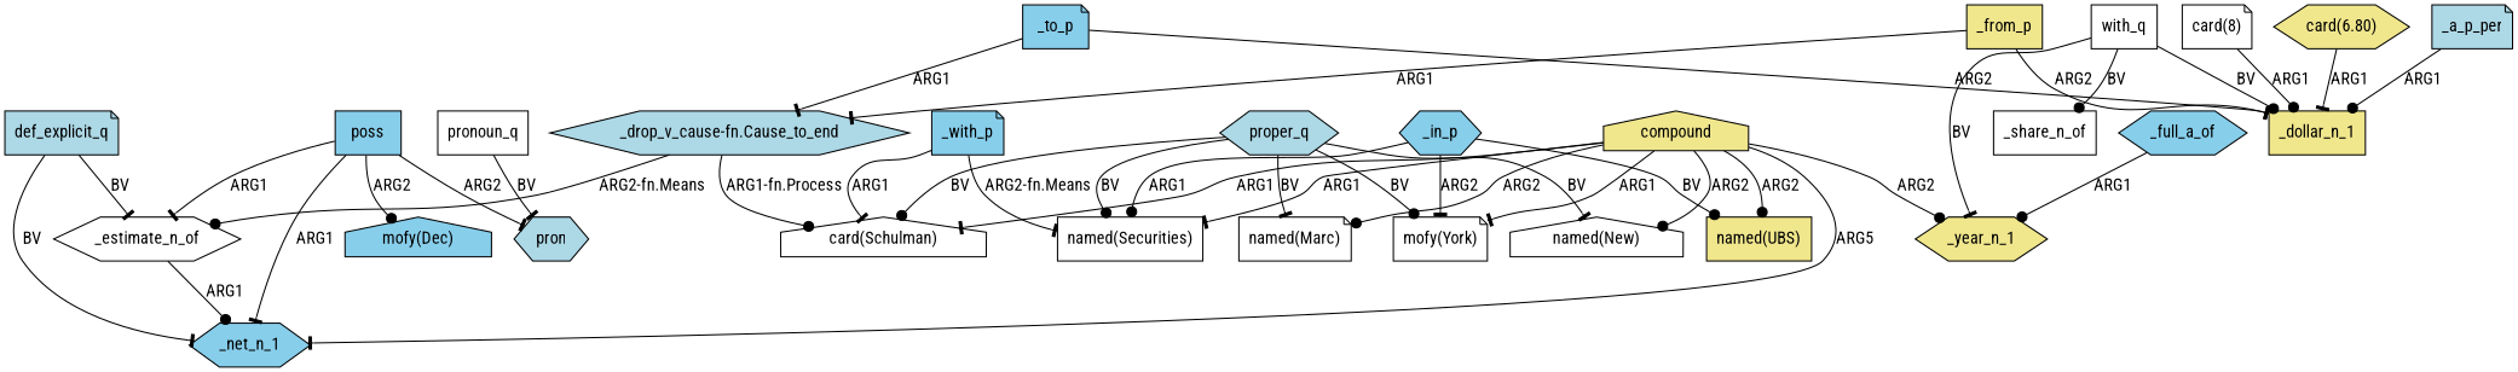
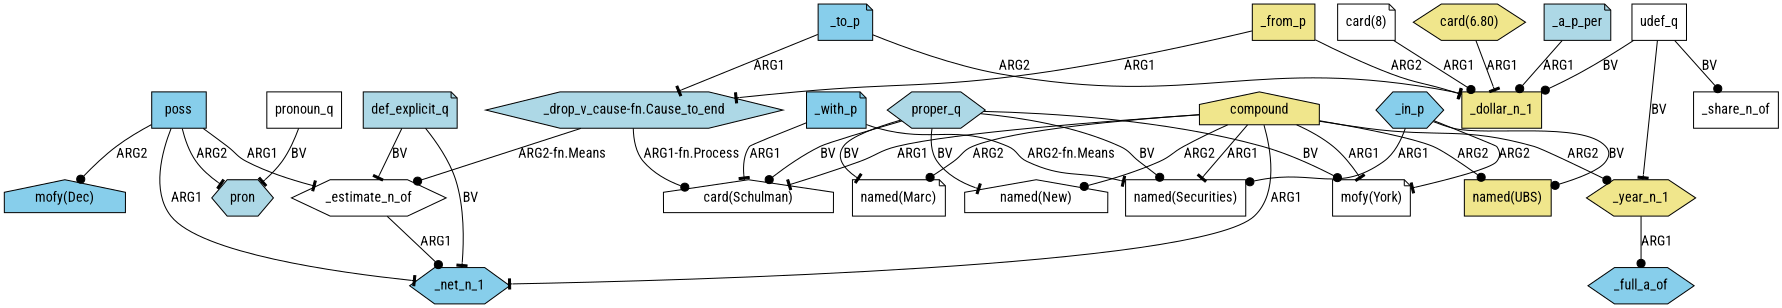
  digraph {
    fontname="Roboto Condensed"
    node [fillcolor=white fontname="Roboto Condensed" shape=hexagon style=filled]
    edge [arrowhead=tee fontname="Roboto Condensed"]
    def_explicit_q [fillcolor=lightblue shape=note]
    _net_n_1 [fillcolor=skyblue]
    _estimate_n_of
    _with_p [fillcolor=skyblue shape=note]
    "named(Securities)" [shape=box]
    n6 [label="card(Schulman)" shape=house]
    proper_q [fillcolor=lightblue]
    "named(New)" [shape=house]
    "named(Marc)" [shape=note]
    n10 [label="mofy(York)" shape=note]
    "named(UBS)" [fillcolor=khaki shape=box]
    "mofy(Dec)" [fillcolor=skyblue shape=house]
    compound [fillcolor=khaki shape=house]
    _year_n_1 [fillcolor=khaki]
    poss [fillcolor=skyblue shape=box]
    pron [fillcolor=lightblue]
    _full_a_of [fillcolor=skyblue]
    "_drop_v_cause-fn.Cause_to_end" [fillcolor=lightblue]
    _to_p [fillcolor=skyblue shape=note]
    _dollar_n_1 [fillcolor=khaki shape=box]
    "card(6.80)" [fillcolor=khaki]
    _from_p [fillcolor=khaki shape=box]
    pronoun_q [shape=box]
    _a_p_per [fillcolor=lightblue shape=note]
    _share_n_of [shape=box]
    _in_p [fillcolor=skyblue]
-   udef_q [shape=box label=with_q]
+   udef_q [shape=box]
    "card(8)" [shape=note]
    def_explicit_q -> _net_n_1 [label=BV]
    def_explicit_q -> _estimate_n_of [label=BV]
    _estimate_n_of -> _net_n_1 [arrowhead=dot label=ARG1]
    _with_p -> "named(Securities)" [label="ARG2-fn.Means"]
    _with_p -> n6 [label=ARG1]
    proper_q -> "named(Securities)" [arrowhead=dot label=BV]
    proper_q -> n6 [arrowhead=dot label=BV]
    proper_q -> "named(New)" [label=BV]
    proper_q -> "named(Marc)" [label=BV]
    proper_q -> n10 [arrowhead=dot label=BV]
-   compound -> _net_n_1 [label=ARG5]
+   compound -> _net_n_1 [label=ARG1]
    compound -> "named(Securities)" [label=ARG1]
    compound -> n6 [label=ARG1]
    compound -> "named(New)" [arrowhead=dot label=ARG2]
    compound -> "named(Marc)" [arrowhead=dot label=ARG2]
    compound -> n10 [label=ARG1]
    compound -> "named(UBS)" [arrowhead=dot label=ARG2]
    compound -> _year_n_1 [arrowhead=dot label=ARG2]
    poss -> _net_n_1 [label=ARG1]
    poss -> _estimate_n_of [label=ARG1]
    poss -> "mofy(Dec)" [arrowhead=dot label=ARG2]
    poss -> pron [label=ARG2]
-   _full_a_of -> _year_n_1 [arrowhead=dot label=ARG1]
+   _year_n_1 -> _full_a_of [arrowhead=dot label=ARG1]
    "_drop_v_cause-fn.Cause_to_end" -> _estimate_n_of [arrowhead=dot label="ARG2-fn.Means"]
    "_drop_v_cause-fn.Cause_to_end" -> n6 [arrowhead=dot label="ARG1-fn.Process"]
    _to_p -> "_drop_v_cause-fn.Cause_to_end" [label=ARG1]
    _to_p -> _dollar_n_1 [label=ARG2]
    "card(6.80)" -> _dollar_n_1 [label=ARG1]
    _from_p -> "_drop_v_cause-fn.Cause_to_end" [label=ARG1]
    _from_p -> _dollar_n_1 [label=ARG2]
    pronoun_q -> pron [label=BV]
    _a_p_per -> _dollar_n_1 [arrowhead=dot label=ARG1]
    _in_p -> "named(Securities)" [arrowhead=dot label=ARG1]
    _in_p -> n10 [label=ARG2]
    _in_p -> "named(UBS)" [arrowhead=dot label=BV]
    udef_q -> _year_n_1 [label=BV]
    udef_q -> _dollar_n_1 [arrowhead=dot label=BV]
    udef_q -> _share_n_of [arrowhead=dot label=BV]
    "card(8)" -> _dollar_n_1 [arrowhead=dot label=ARG1]
  }
